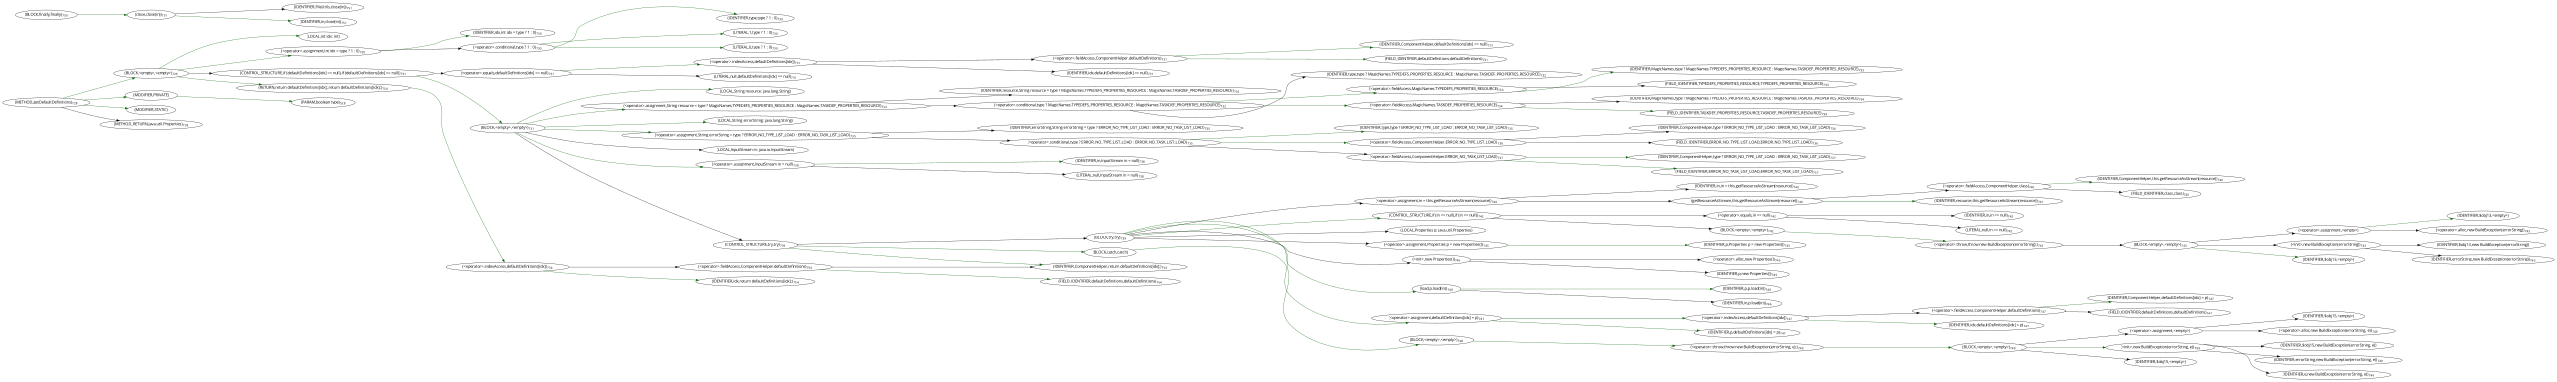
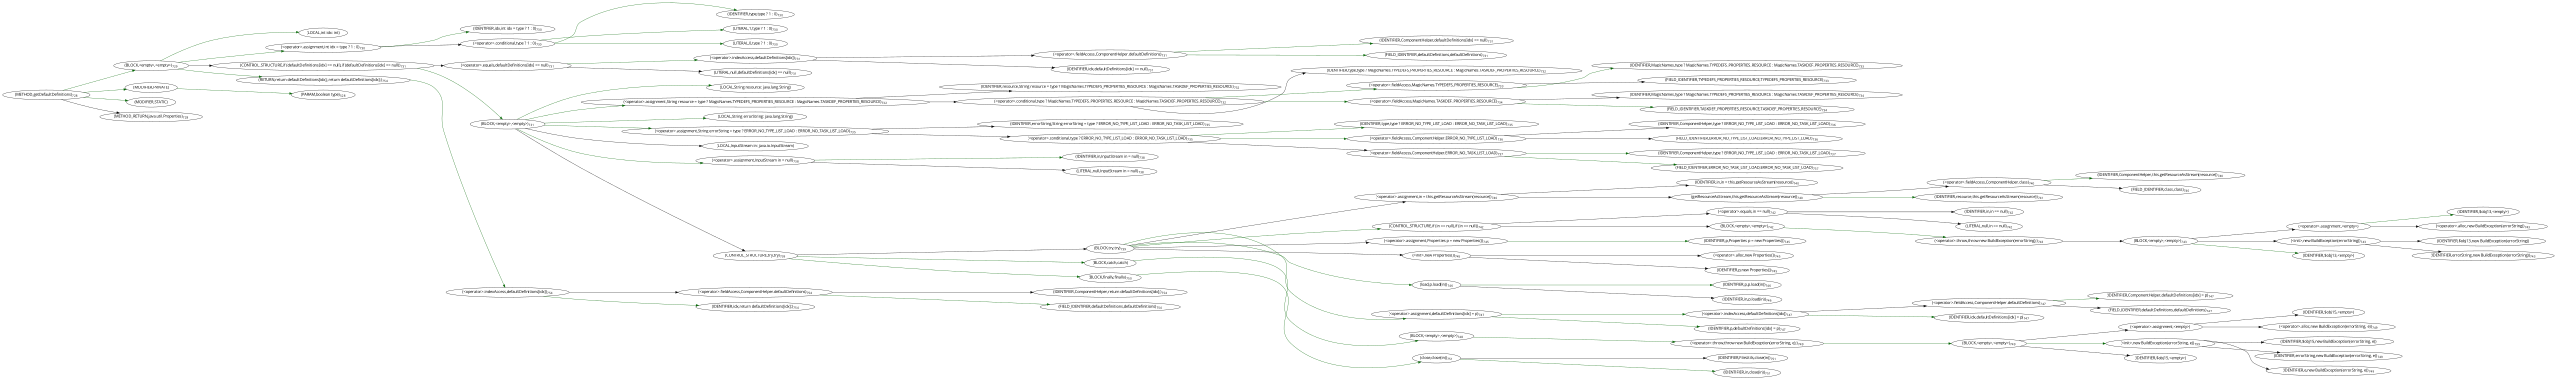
  digraph {
    fontname="Open Sans"
    rankdir=LR
    node [fontname="Open Sans"]
    edge [color=darkgreen fontname="Open Sans"]
    n1 [label=<(METHOD,getDefaultDefinitions)<SUB>728</SUB>>]
    n2 [label=<(BLOCK,&lt;empty&gt;,&lt;empty&gt;)<SUB>729</SUB>>]
    n3 [label=<(MODIFIER,PRIVATE)>]
    n4 [label=<(MODIFIER,STATIC)>]
    n5 [label=<(METHOD_RETURN,java.util.Properties)<SUB>728</SUB>>]
    n6 [label=<(PARAM,boolean type)<SUB>528</SUB>>]
    n7 [label=<(LOCAL,int idx: int)>]
    n8 [label=<(&lt;operator&gt;.assignment,int idx = type ? 1 : 0)<SUB>730</SUB>>]
    n9 [label=<(CONTROL_STRUCTURE,if (defaultDefinitions[idx] == null),if (defaultDefinitions[idx] == null))<SUB>731</SUB>>]
    n10 [label=<(RETURN,return defaultDefinitions[idx];,return defaultDefinitions[idx];)<SUB>754</SUB>>]
    n11 [label=<(IDENTIFIER,idx,int idx = type ? 1 : 0)<SUB>730</SUB>>]
    n12 [label=<(&lt;operator&gt;.conditional,type ? 1 : 0)<SUB>730</SUB>>]
    n13 [label=<(&lt;operator&gt;.equals,defaultDefinitions[idx] == null)<SUB>731</SUB>>]
    n14 [label=<(BLOCK,&lt;empty&gt;,&lt;empty&gt;)<SUB>731</SUB>>]
    n15 [label=<(&lt;operator&gt;.indexAccess,defaultDefinitions[idx])<SUB>754</SUB>>]
    n16 [label=<(IDENTIFIER,type,type ? 1 : 0)<SUB>730</SUB>>]
    n17 [label=<(LITERAL,1,type ? 1 : 0)<SUB>730</SUB>>]
    n18 [label=<(LITERAL,0,type ? 1 : 0)<SUB>730</SUB>>]
    n19 [label=<(&lt;operator&gt;.indexAccess,defaultDefinitions[idx])<SUB>731</SUB>>]
    n20 [label=<(LITERAL,null,defaultDefinitions[idx] == null)<SUB>731</SUB>>]
    n21 [label=<(LOCAL,String resource: java.lang.String)>]
    n22 [label=<(&lt;operator&gt;.assignment,String resource = type ? MagicNames.TYPEDEFS_PROPERTIES_RESOURCE : MagicNames.TASKDEF_PROPERTIES_RESOURCE)<SUB>732</SUB>>]
    n23 [label=<(LOCAL,String errorString: java.lang.String)>]
    n24 [label=<(&lt;operator&gt;.assignment,String errorString = type ? ERROR_NO_TYPE_LIST_LOAD : ERROR_NO_TASK_LIST_LOAD)<SUB>735</SUB>>]
    n25 [label=<(LOCAL,InputStream in: java.io.InputStream)>]
    n26 [label=<(&lt;operator&gt;.assignment,InputStream in = null)<SUB>738</SUB>>]
    n27 [label=<(CONTROL_STRUCTURE,try,try)<SUB>739</SUB>>]
    n28 [label=<(&lt;operator&gt;.fieldAccess,ComponentHelper.defaultDefinitions)<SUB>731</SUB>>]
    n29 [label=<(IDENTIFIER,idx,defaultDefinitions[idx] == null)<SUB>731</SUB>>]
    n30 [label=<(IDENTIFIER,ComponentHelper,defaultDefinitions[idx] == null)<SUB>731</SUB>>]
    n31 [label=<(FIELD_IDENTIFIER,defaultDefinitions,defaultDefinitions)<SUB>731</SUB>>]
    n32 [label=<(IDENTIFIER,resource,String resource = type ? MagicNames.TYPEDEFS_PROPERTIES_RESOURCE : MagicNames.TASKDEF_PROPERTIES_RESOURCE)<SUB>732</SUB>>]
    n33 [label=<(&lt;operator&gt;.conditional,type ? MagicNames.TYPEDEFS_PROPERTIES_RESOURCE : MagicNames.TASKDEF_PROPERTIES_RESOURCE)<SUB>732</SUB>>]
    n34 [label=<(IDENTIFIER,errorString,String errorString = type ? ERROR_NO_TYPE_LIST_LOAD : ERROR_NO_TASK_LIST_LOAD)<SUB>735</SUB>>]
    n35 [label=<(&lt;operator&gt;.conditional,type ? ERROR_NO_TYPE_LIST_LOAD : ERROR_NO_TASK_LIST_LOAD)<SUB>735</SUB>>]
    n36 [label=<(IDENTIFIER,in,InputStream in = null)<SUB>738</SUB>>]
    n37 [label=<(LITERAL,null,InputStream in = null)<SUB>738</SUB>>]
    n38 [label=<(BLOCK,try,try)<SUB>739</SUB>>]
    n39 [label=<(BLOCK,catch,catch)>]
    n40 [label=<(BLOCK,finally,finally)<SUB>750</SUB>>]
    n41 [label=<(IDENTIFIER,type,type ? MagicNames.TYPEDEFS_PROPERTIES_RESOURCE : MagicNames.TASKDEF_PROPERTIES_RESOURCE)<SUB>732</SUB>>]
    n42 [label=<(&lt;operator&gt;.fieldAccess,MagicNames.TYPEDEFS_PROPERTIES_RESOURCE)<SUB>733</SUB>>]
    n43 [label=<(&lt;operator&gt;.fieldAccess,MagicNames.TASKDEF_PROPERTIES_RESOURCE)<SUB>734</SUB>>]
    n44 [label=<(IDENTIFIER,MagicNames,type ? MagicNames.TYPEDEFS_PROPERTIES_RESOURCE : MagicNames.TASKDEF_PROPERTIES_RESOURCE)<SUB>733</SUB>>]
    n45 [label=<(FIELD_IDENTIFIER,TYPEDEFS_PROPERTIES_RESOURCE,TYPEDEFS_PROPERTIES_RESOURCE)<SUB>733</SUB>>]
    n46 [label=<(IDENTIFIER,MagicNames,type ? MagicNames.TYPEDEFS_PROPERTIES_RESOURCE : MagicNames.TASKDEF_PROPERTIES_RESOURCE)<SUB>734</SUB>>]
    n47 [label=<(FIELD_IDENTIFIER,TASKDEF_PROPERTIES_RESOURCE,TASKDEF_PROPERTIES_RESOURCE)<SUB>734</SUB>>]
    n48 [label=<(IDENTIFIER,type,type ? ERROR_NO_TYPE_LIST_LOAD : ERROR_NO_TASK_LIST_LOAD)<SUB>735</SUB>>]
    n49 [label=<(&lt;operator&gt;.fieldAccess,ComponentHelper.ERROR_NO_TYPE_LIST_LOAD)<SUB>736</SUB>>]
    n50 [label=<(&lt;operator&gt;.fieldAccess,ComponentHelper.ERROR_NO_TASK_LIST_LOAD)<SUB>737</SUB>>]
    n51 [label=<(IDENTIFIER,ComponentHelper,type ? ERROR_NO_TYPE_LIST_LOAD : ERROR_NO_TASK_LIST_LOAD)<SUB>736</SUB>>]
    n52 [label=<(FIELD_IDENTIFIER,ERROR_NO_TYPE_LIST_LOAD,ERROR_NO_TYPE_LIST_LOAD)<SUB>736</SUB>>]
    n53 [label=<(IDENTIFIER,ComponentHelper,type ? ERROR_NO_TYPE_LIST_LOAD : ERROR_NO_TASK_LIST_LOAD)<SUB>737</SUB>>]
    n54 [label=<(FIELD_IDENTIFIER,ERROR_NO_TASK_LIST_LOAD,ERROR_NO_TASK_LIST_LOAD)<SUB>737</SUB>>]
    n55 [label=<(&lt;operator&gt;.assignment,in = this.getResourceAsStream(resource))<SUB>740</SUB>>]
    n56 [label=<(CONTROL_STRUCTURE,if (in == null),if (in == null))<SUB>742</SUB>>]
-   n57 [label=<(LOCAL,Properties p: java.util.Properties)>]
    n58 [label=<(&lt;operator&gt;.assignment,Properties p = new Properties())<SUB>745</SUB>>]
    n59 [label=<(&lt;init&gt;,new Properties())<SUB>745</SUB>>]
    n60 [label=<(load,p.load(in))<SUB>746</SUB>>]
    n61 [label=<(&lt;operator&gt;.assignment,defaultDefinitions[idx] = p)<SUB>747</SUB>>]
    n62 [label=<(BLOCK,&lt;empty&gt;,&lt;empty&gt;)<SUB>748</SUB>>]
    n63 [label=<(close,close(in))<SUB>751</SUB>>]
    n64 [label=<(IDENTIFIER,in,in = this.getResourceAsStream(resource))<SUB>740</SUB>>]
    n65 [label=<(getResourceAsStream,this.getResourceAsStream(resource))<SUB>740</SUB>>]
    n66 [label=<(&lt;operator&gt;.equals,in == null)<SUB>742</SUB>>]
    n67 [label=<(BLOCK,&lt;empty&gt;,&lt;empty&gt;)<SUB>742</SUB>>]
    n68 [label=<(IDENTIFIER,p,Properties p = new Properties())<SUB>745</SUB>>]
    n69 [label=<(&lt;operator&gt;.alloc,new Properties())<SUB>745</SUB>>]
    n70 [label=<(IDENTIFIER,p,new Properties())<SUB>745</SUB>>]
    n71 [label=<(IDENTIFIER,p,p.load(in))<SUB>746</SUB>>]
    n72 [label=<(IDENTIFIER,in,p.load(in))<SUB>746</SUB>>]
    n73 [label=<(&lt;operator&gt;.indexAccess,defaultDefinitions[idx])<SUB>747</SUB>>]
    n74 [label=<(IDENTIFIER,p,defaultDefinitions[idx] = p)<SUB>747</SUB>>]
    n75 [label=<(&lt;operator&gt;.fieldAccess,ComponentHelper.class)<SUB>740</SUB>>]
    n76 [label=<(IDENTIFIER,resource,this.getResourceAsStream(resource))<SUB>741</SUB>>]
    n77 [label=<(IDENTIFIER,ComponentHelper,this.getResourceAsStream(resource))<SUB>740</SUB>>]
    n78 [label=<(FIELD_IDENTIFIER,class,class)<SUB>740</SUB>>]
    n79 [label=<(IDENTIFIER,in,in == null)<SUB>742</SUB>>]
    n80 [label=<(LITERAL,null,in == null)<SUB>742</SUB>>]
    n81 [label=<(&lt;operator&gt;.throw,throw new BuildException(errorString);)<SUB>743</SUB>>]
    n82 [label=<(BLOCK,&lt;empty&gt;,&lt;empty&gt;)<SUB>743</SUB>>]
    n83 [label=<(&lt;operator&gt;.assignment,&lt;empty&gt;)>]
    n84 [label=<(&lt;init&gt;,new BuildException(errorString))<SUB>743</SUB>>]
    n85 [label=<(IDENTIFIER,$obj13,&lt;empty&gt;)>]
    n86 [label=<(IDENTIFIER,$obj13,&lt;empty&gt;)>]
    n87 [label=<(&lt;operator&gt;.alloc,new BuildException(errorString))<SUB>743</SUB>>]
    n88 [label=<(IDENTIFIER,$obj13,new BuildException(errorString))>]
    n89 [label=<(IDENTIFIER,errorString,new BuildException(errorString))<SUB>743</SUB>>]
    n90 [label=<(&lt;operator&gt;.fieldAccess,ComponentHelper.defaultDefinitions)<SUB>747</SUB>>]
    n91 [label=<(IDENTIFIER,idx,defaultDefinitions[idx] = p)<SUB>747</SUB>>]
    n92 [label=<(IDENTIFIER,ComponentHelper,defaultDefinitions[idx] = p)<SUB>747</SUB>>]
    n93 [label=<(FIELD_IDENTIFIER,defaultDefinitions,defaultDefinitions)<SUB>747</SUB>>]
    n94 [label=<(&lt;operator&gt;.throw,throw new BuildException(errorString, e);)<SUB>749</SUB>>]
    n95 [label=<(BLOCK,&lt;empty&gt;,&lt;empty&gt;)<SUB>749</SUB>>]
    n96 [label=<(&lt;operator&gt;.assignment,&lt;empty&gt;)>]
    n97 [label=<(&lt;init&gt;,new BuildException(errorString, e))<SUB>799</SUB>>]
    n98 [label=<(IDENTIFIER,$obj15,&lt;empty&gt;)>]
    n99 [label=<(IDENTIFIER,$obj15,&lt;empty&gt;)>]
    n100 [label=<(&lt;operator&gt;.alloc,new BuildException(errorString, e))<SUB>749</SUB>>]
    n101 [label=<(IDENTIFIER,$obj15,new BuildException(errorString, e))>]
    n102 [label=<(IDENTIFIER,errorString,new BuildException(errorString, e))<SUB>749</SUB>>]
    n103 [label=<(IDENTIFIER,e,new BuildException(errorString, e))<SUB>749</SUB>>]
    n104 [label=<(IDENTIFIER,FileUtils,close(in))<SUB>751</SUB>>]
    n105 [label=<(IDENTIFIER,in,close(in))<SUB>751</SUB>>]
    n106 [label=<(&lt;operator&gt;.fieldAccess,ComponentHelper.defaultDefinitions)<SUB>754</SUB>>]
    n107 [label=<(IDENTIFIER,idx,return defaultDefinitions[idx];)<SUB>754</SUB>>]
    n108 [label=<(IDENTIFIER,ComponentHelper,return defaultDefinitions[idx];)<SUB>754</SUB>>]
    n109 [label=<(FIELD_IDENTIFIER,defaultDefinitions,defaultDefinitions)<SUB>754</SUB>>]
    n1 -> n2
    n1 -> n3
    n1 -> n4
    n1 -> n5 [color=black]
    n2 -> n7
    n2 -> n8
    n2 -> n9 [color=black]
    n2 -> n10
    n3 -> n6
    n8 -> n11
    n8 -> n12 [color=black]
    n9 -> n13 [color=black]
    n9 -> n14
    n10 -> n15
    n12 -> n16
    n12 -> n17
    n12 -> n18
    n13 -> n19
    n13 -> n20 [color=black]
    n14 -> n21
    n14 -> n22
    n14 -> n23
    n14 -> n24
    n14 -> n25 [color=black]
    n14 -> n26
    n14 -> n27 [color=black]
    n15 -> n106 [color=black]
    n15 -> n107
    n19 -> n28 [color=black]
    n19 -> n29 [color=black]
    n22 -> n32 [color=black]
    n22 -> n33 [color=black]
    n24 -> n34 [color=black]
    n24 -> n35 [color=black]
    n26 -> n36
    n26 -> n37 [color=black]
    n27 -> n38 [color=black]
    n27 -> n39
-   n27 -> n108
+   n27 -> n40
    n28 -> n30
    n28 -> n31
    n33 -> n41 [color=black]
    n33 -> n42
    n33 -> n43
    n35 -> n48
    n35 -> n49
    n35 -> n50 [color=black]
    n38 -> n55 [color=black]
    n38 -> n56
-   n38 -> n57 [color=black]
    n38 -> n58 [color=black]
    n38 -> n59 [color=black]
    n38 -> n60
    n38 -> n61
    n39 -> n62
    n40 -> n63
    n42 -> n44
    n42 -> n45 [color=black]
    n43 -> n46 [color=black]
    n43 -> n47
    n49 -> n51 [color=black]
    n49 -> n52 [color=black]
    n50 -> n53
    n50 -> n54
    n55 -> n64 [color=black]
    n55 -> n65 [color=black]
    n56 -> n66 [color=black]
    n56 -> n67 [color=black]
    n58 -> n68
    n59 -> n69 [color=black]
    n59 -> n70 [color=black]
    n60 -> n71
    n60 -> n72 [color=black]
    n61 -> n73
    n61 -> n74
    n62 -> n94
    n63 -> n104 [color=black]
    n63 -> n105
    n65 -> n75 [color=black]
    n65 -> n76
    n66 -> n79 [color=black]
    n66 -> n80 [color=black]
    n67 -> n81
    n73 -> n90 [color=black]
    n73 -> n91
    n75 -> n77
    n75 -> n78 [color=black]
    n81 -> n82 [color=black]
    n82 -> n83 [color=black]
    n82 -> n84 [color=black]
    n82 -> n85
    n83 -> n86
    n83 -> n87 [color=black]
    n84 -> n88 [color=black]
    n84 -> n89 [color=black]
    n90 -> n92
    n90 -> n93 [color=black]
    n94 -> n95
    n95 -> n96 [color=black]
    n95 -> n97
    n95 -> n98 [color=black]
    n96 -> n99 [color=black]
    n96 -> n100 [color=black]
    n97 -> n101 [color=black]
    n97 -> n102 [color=black]
    n97 -> n103 [color=black]
    n106 -> n108 [color=black]
    n106 -> n109
  }
